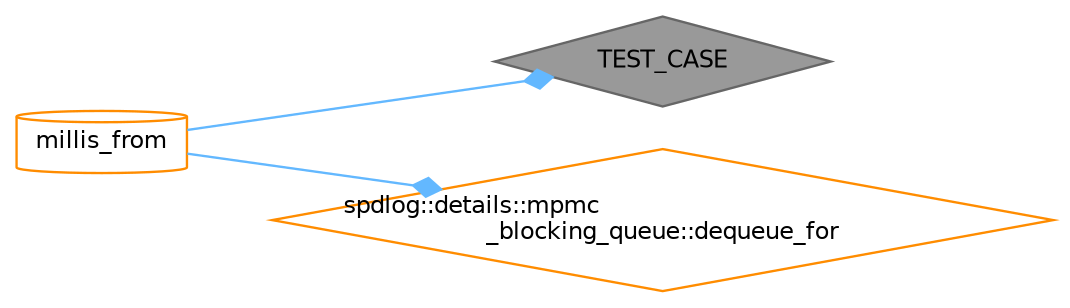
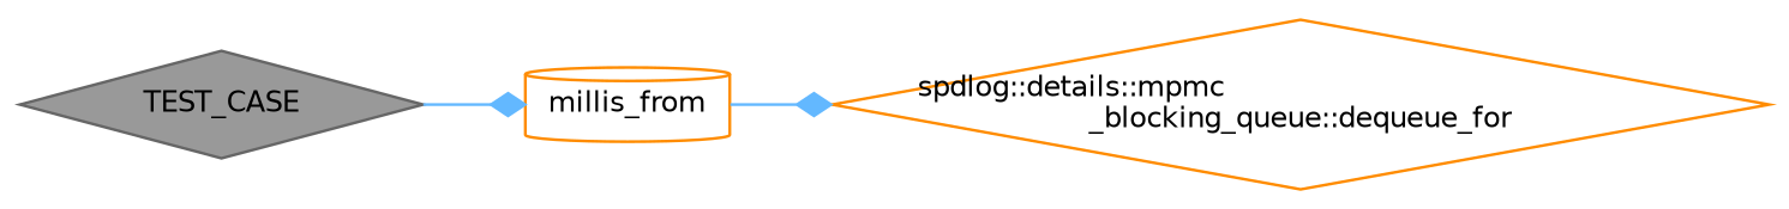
  digraph {
    rankdir=LR
    node [color=darkorange fillcolor=white fontname=Helvetica fontsize=10 shape=diamond style=filled]
    edge [arrowhead=diamond color=steelblue1 fontname=Helvetica fontsize=10 labelfontname=Helvetica labelfontsize=10 style=solid]
    n1 [color=gray40 fillcolor=grey60 fontcolor=black height=0.2 label=TEST_CASE width=0.4]
    n2 [height=0.2 label=millis_from shape=cylinder width=0.4]
    n3 [height=0.2 label="spdlog::details::mpmc\l_blocking_queue::dequeue_for" width=0.4]
-   n2 -> n1
+   n1 -> n2
    n2 -> n3
  }
